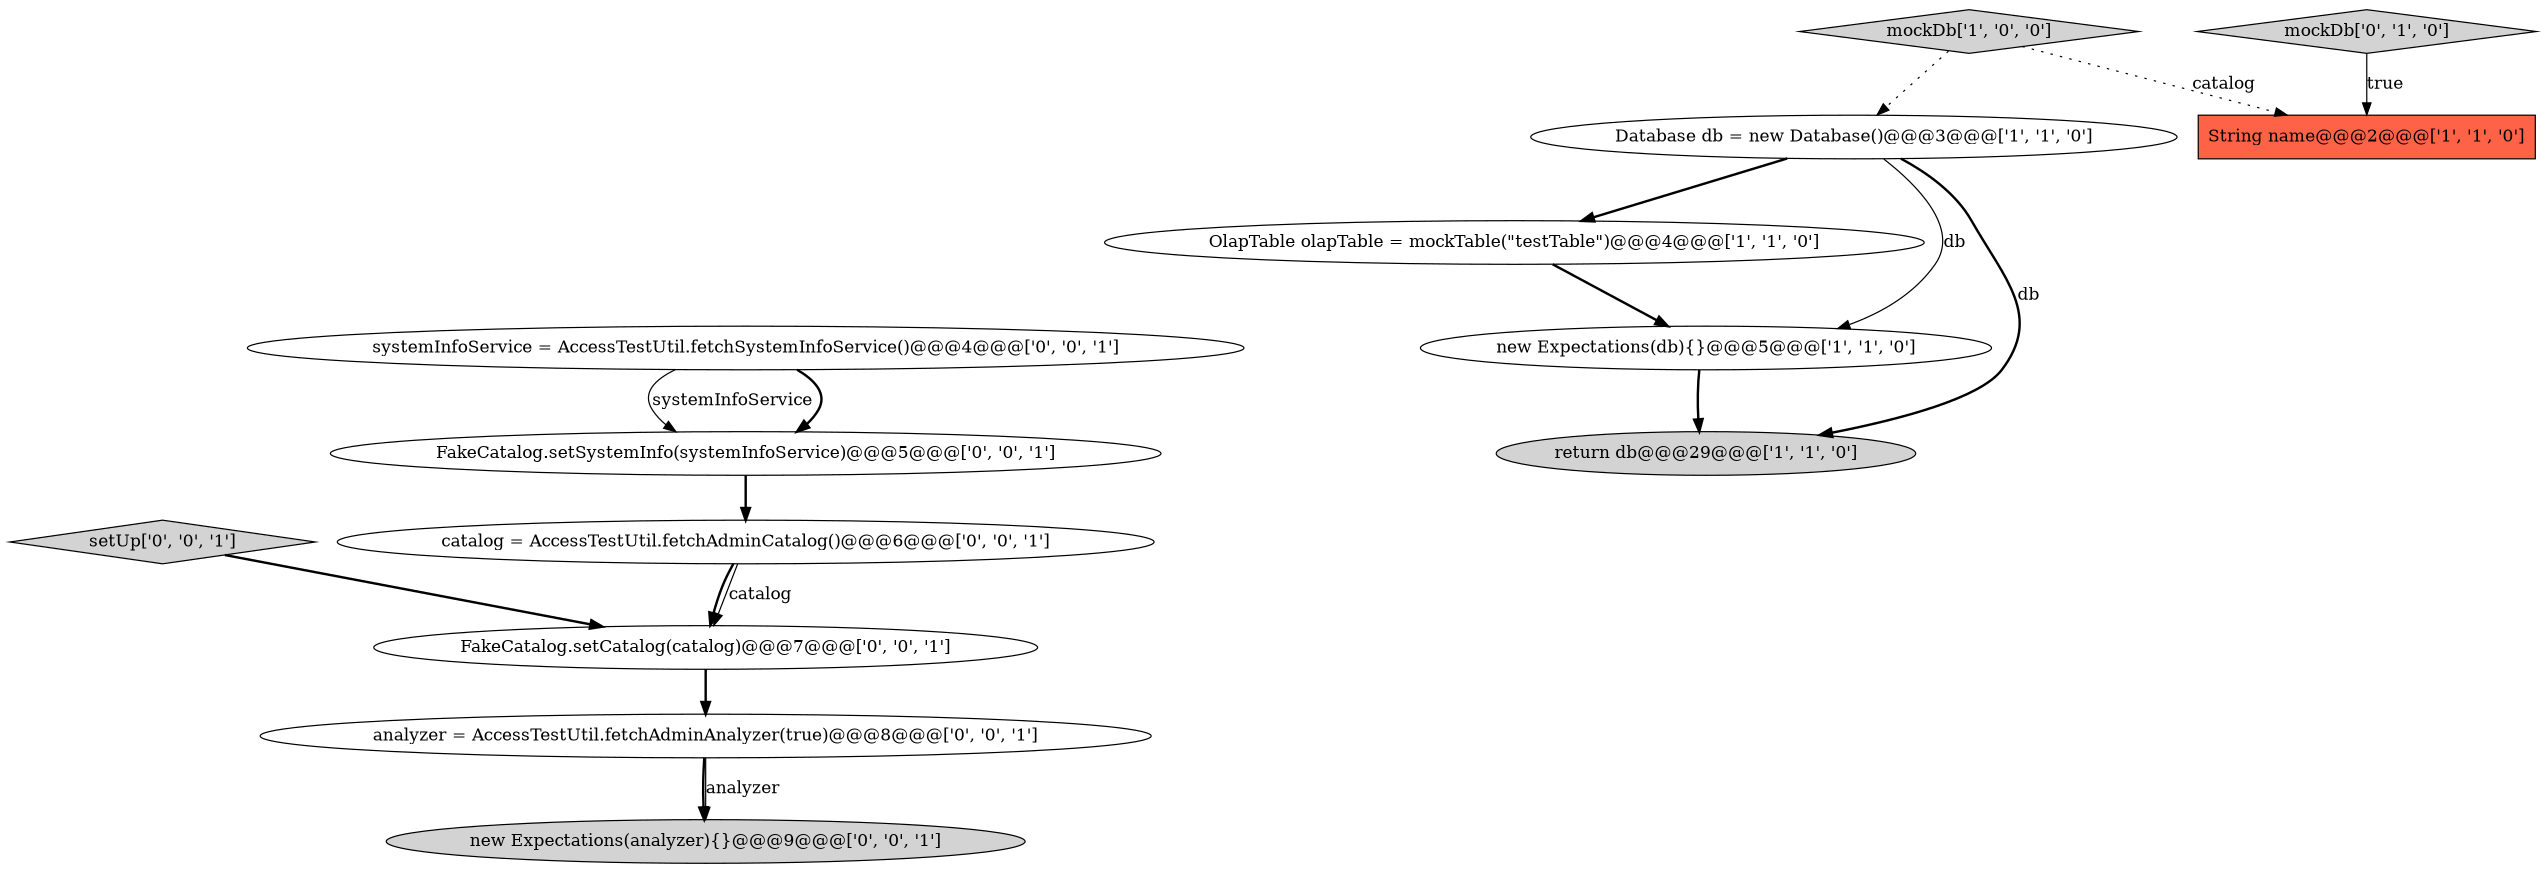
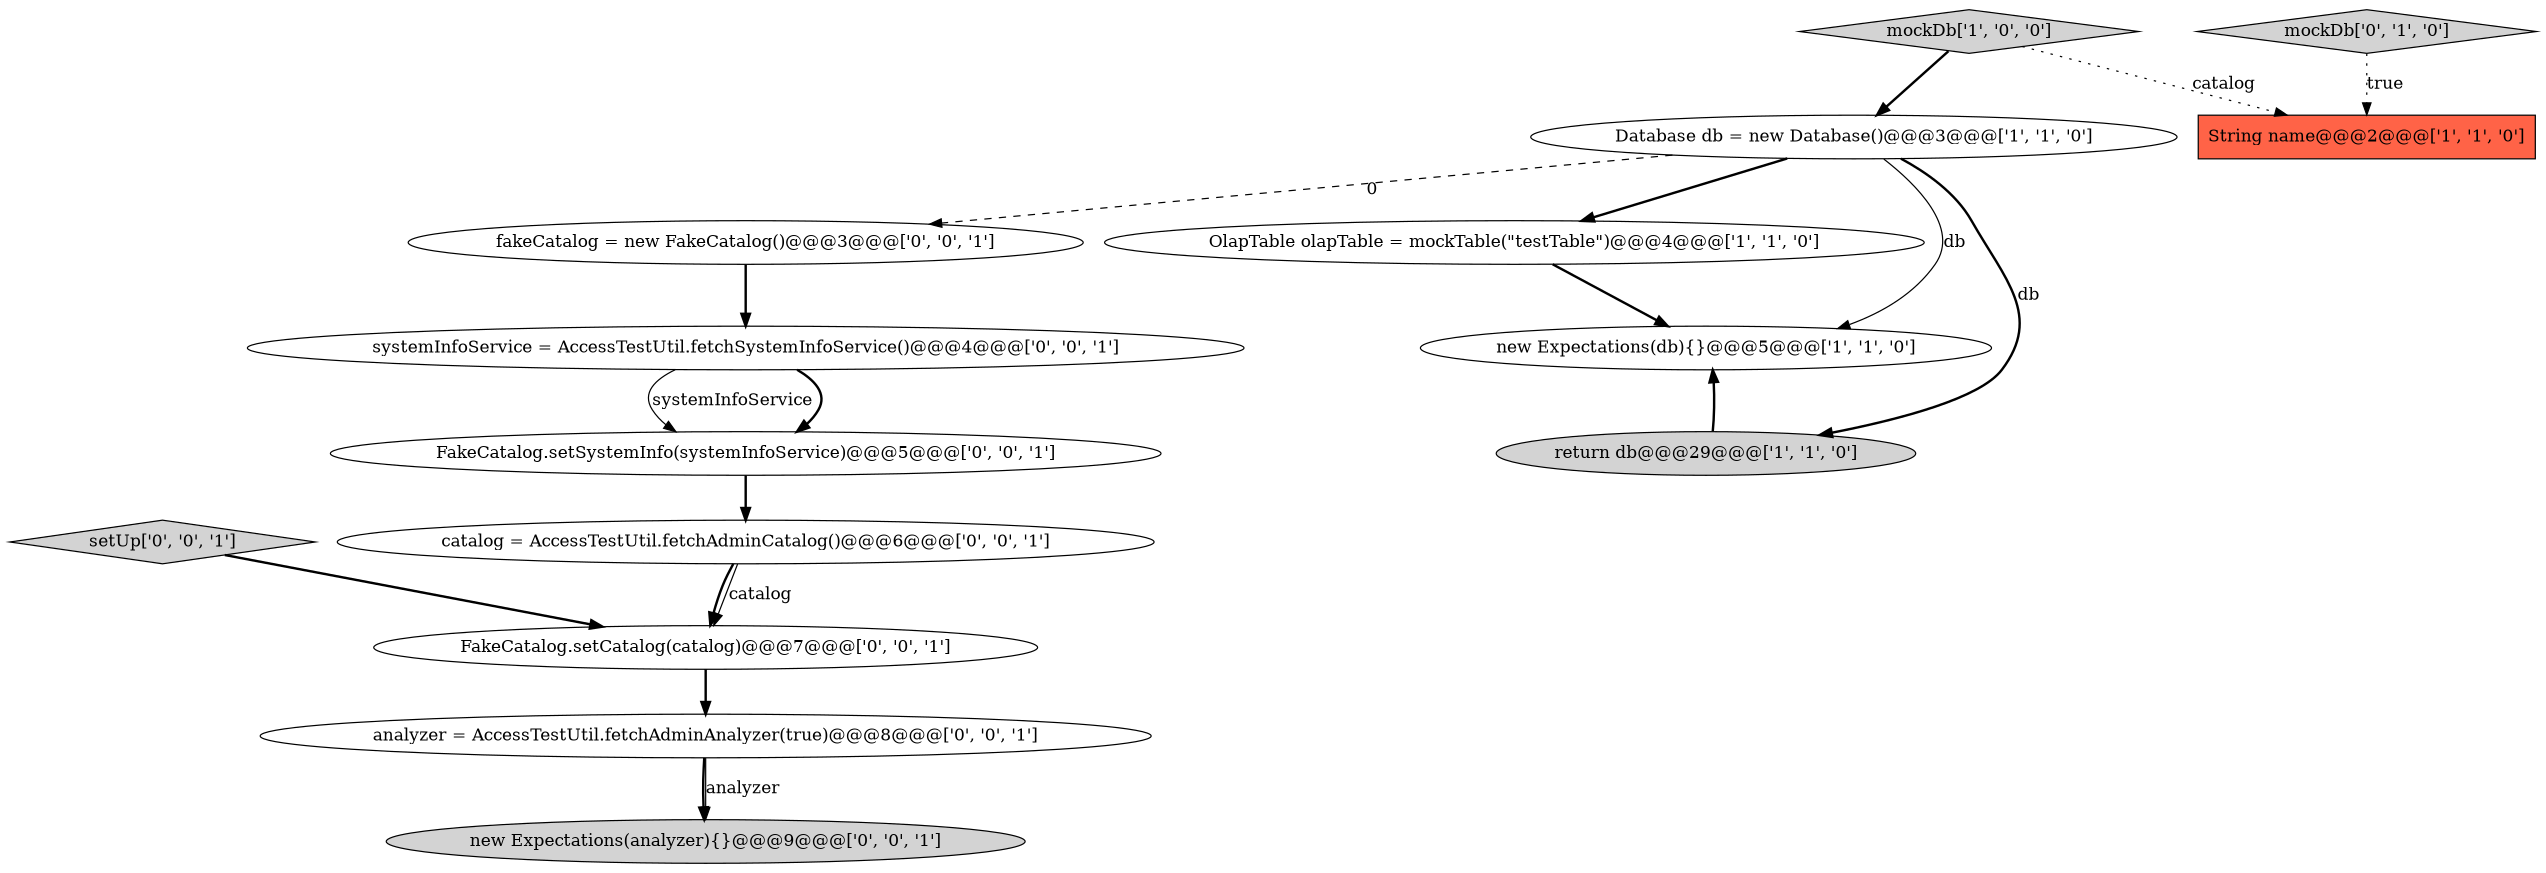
  digraph {
    node [fillcolor=white shape=ellipse style=filled]
    edge [style=bold]
    n1 [label="catalog = AccessTestUtil.fetchAdminCatalog()@@@6@@@['0', '0', '1']"]
    n2 [label="FakeCatalog.setCatalog(catalog)@@@7@@@['0', '0', '1']"]
    n3 [label="analyzer = AccessTestUtil.fetchAdminAnalyzer(true)@@@8@@@['0', '0', '1']"]
    n4 [label="Database db = new Database()@@@3@@@['1', '1', '0']"]
    n5 [label="OlapTable olapTable = mockTable(\"testTable\")@@@4@@@['1', '1', '0']"]
+   n6 [label="fakeCatalog = new FakeCatalog()@@@3@@@['0', '0', '1']"]
    n7 [label="new Expectations(db){}@@@5@@@['1', '1', '0']"]
    n8 [fillcolor=lightgray label="return db@@@29@@@['1', '1', '0']"]
    n9 [label="systemInfoService = AccessTestUtil.fetchSystemInfoService()@@@4@@@['0', '0', '1']"]
    n10 [fillcolor=lightgray label="setUp['0', '0', '1']" shape=diamond]
    n11 [fillcolor=lightgray label="new Expectations(analyzer){}@@@9@@@['0', '0', '1']"]
    n12 [fillcolor=lightgray label="mockDb['0', '1', '0']" shape=diamond]
    n13 [fillcolor=tomato label="String name@@@2@@@['1', '1', '0']" shape=box]
    n14 [label="FakeCatalog.setSystemInfo(systemInfoService)@@@5@@@['0', '0', '1']"]
    n15 [fillcolor=lightgray label="mockDb['1', '0', '0']" shape=diamond]
    n1 -> n2 [label=catalog style=solid]
    n1 -> n2
    n2 -> n3
    n3 -> n11
    n3 -> n11 [label=analyzer style=solid]
    n4 -> n5
+   n4 -> n6 [label=0 style=dashed]
    n4 -> n7 [label=db style=solid]
    n4 -> n8 [label=db]
    n5 -> n7
-   n7 -> n8
+   n6 -> n9
+   n8 -> n7
    n9 -> n14
    n9 -> n14 [label=systemInfoService style=solid]
    n10 -> n2
-   n12 -> n13 [label=true style=solid]
+   n12 -> n13 [label=true style=dotted]
    n14 -> n1
-   n15 -> n4 [style=dotted]
+   n15 -> n4
    n15 -> n13 [label=catalog style=dotted]
  }
